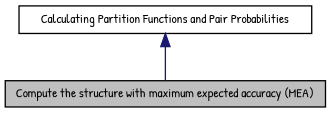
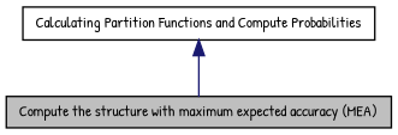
  digraph {
    rankdir=TB
    fontname="Patrick Hand"
    node [color=black fontname="Patrick Hand" fontsize=10 shape=record]
    n1 [fillcolor=grey75 fontcolor=black height=0.2 label="Compute the structure with maximum expected accuracy (MEA)" style=filled width=0.4]
-   n2 [height=0.2 label="Calculating Partition Functions and Pair Probabilities" width=0.4]
+   n2 [height=0.2 label="Calculating Partition Functions and Compute Probabilities" width=0.4]
    n2 -> n1 [color=midnightblue dir=back fontname="Patrick Hand" fontsize=8 labelfontname="FreeSans.ttf" labelfontsize=8 shape=plaintext style=solid]
  }
